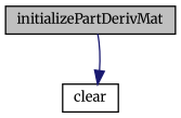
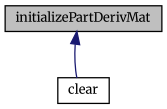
  digraph {
    rankdir=TB
    fontname=Merriweather
    node [color=black fontname=Merriweather fontsize=10 shape=record]
    n1 [fillcolor=grey75 fontcolor=black height=0.2 label=initializePartDerivMat style=filled width=0.4]
    n2 [height=0.2 label=clear width=0.4]
-   n2 -> n1 [color=midnightblue dir=back fontname=Merriweather fontsize=10 labelfontname=Helvetica labelfontsize=10 style=solid]
+   n1 -> n2 [color=midnightblue dir=back fontname=Merriweather fontsize=10 labelfontname=Helvetica labelfontsize=10 style=solid]
  }
